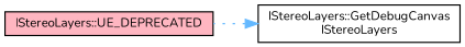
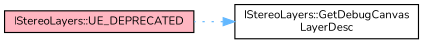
  digraph {
    rankdir=RL
    fontname=Nunito
    node [color=black fontname=Nunito fontsize=10 shape=box style=filled]
-   n1 [fillcolor=white fontcolor=black height=0.2 label="IStereoLayers::GetDebugCanvas\lIStereoLayers" width=0.4]
+   n1 [fillcolor=white fontcolor=black height=0.2 label="IStereoLayers::GetDebugCanvas\lLayerDesc" width=0.4]
    n2 [fillcolor=lightpink height=0.2 label="IStereoLayers::UE_DEPRECATED" width=0.4]
    n1 -> n2 [color=steelblue1 dir=back fontname=Nunito fontsize=10 labelfontname=Helvetica labelfontsize=10 style=dotted]
  }
